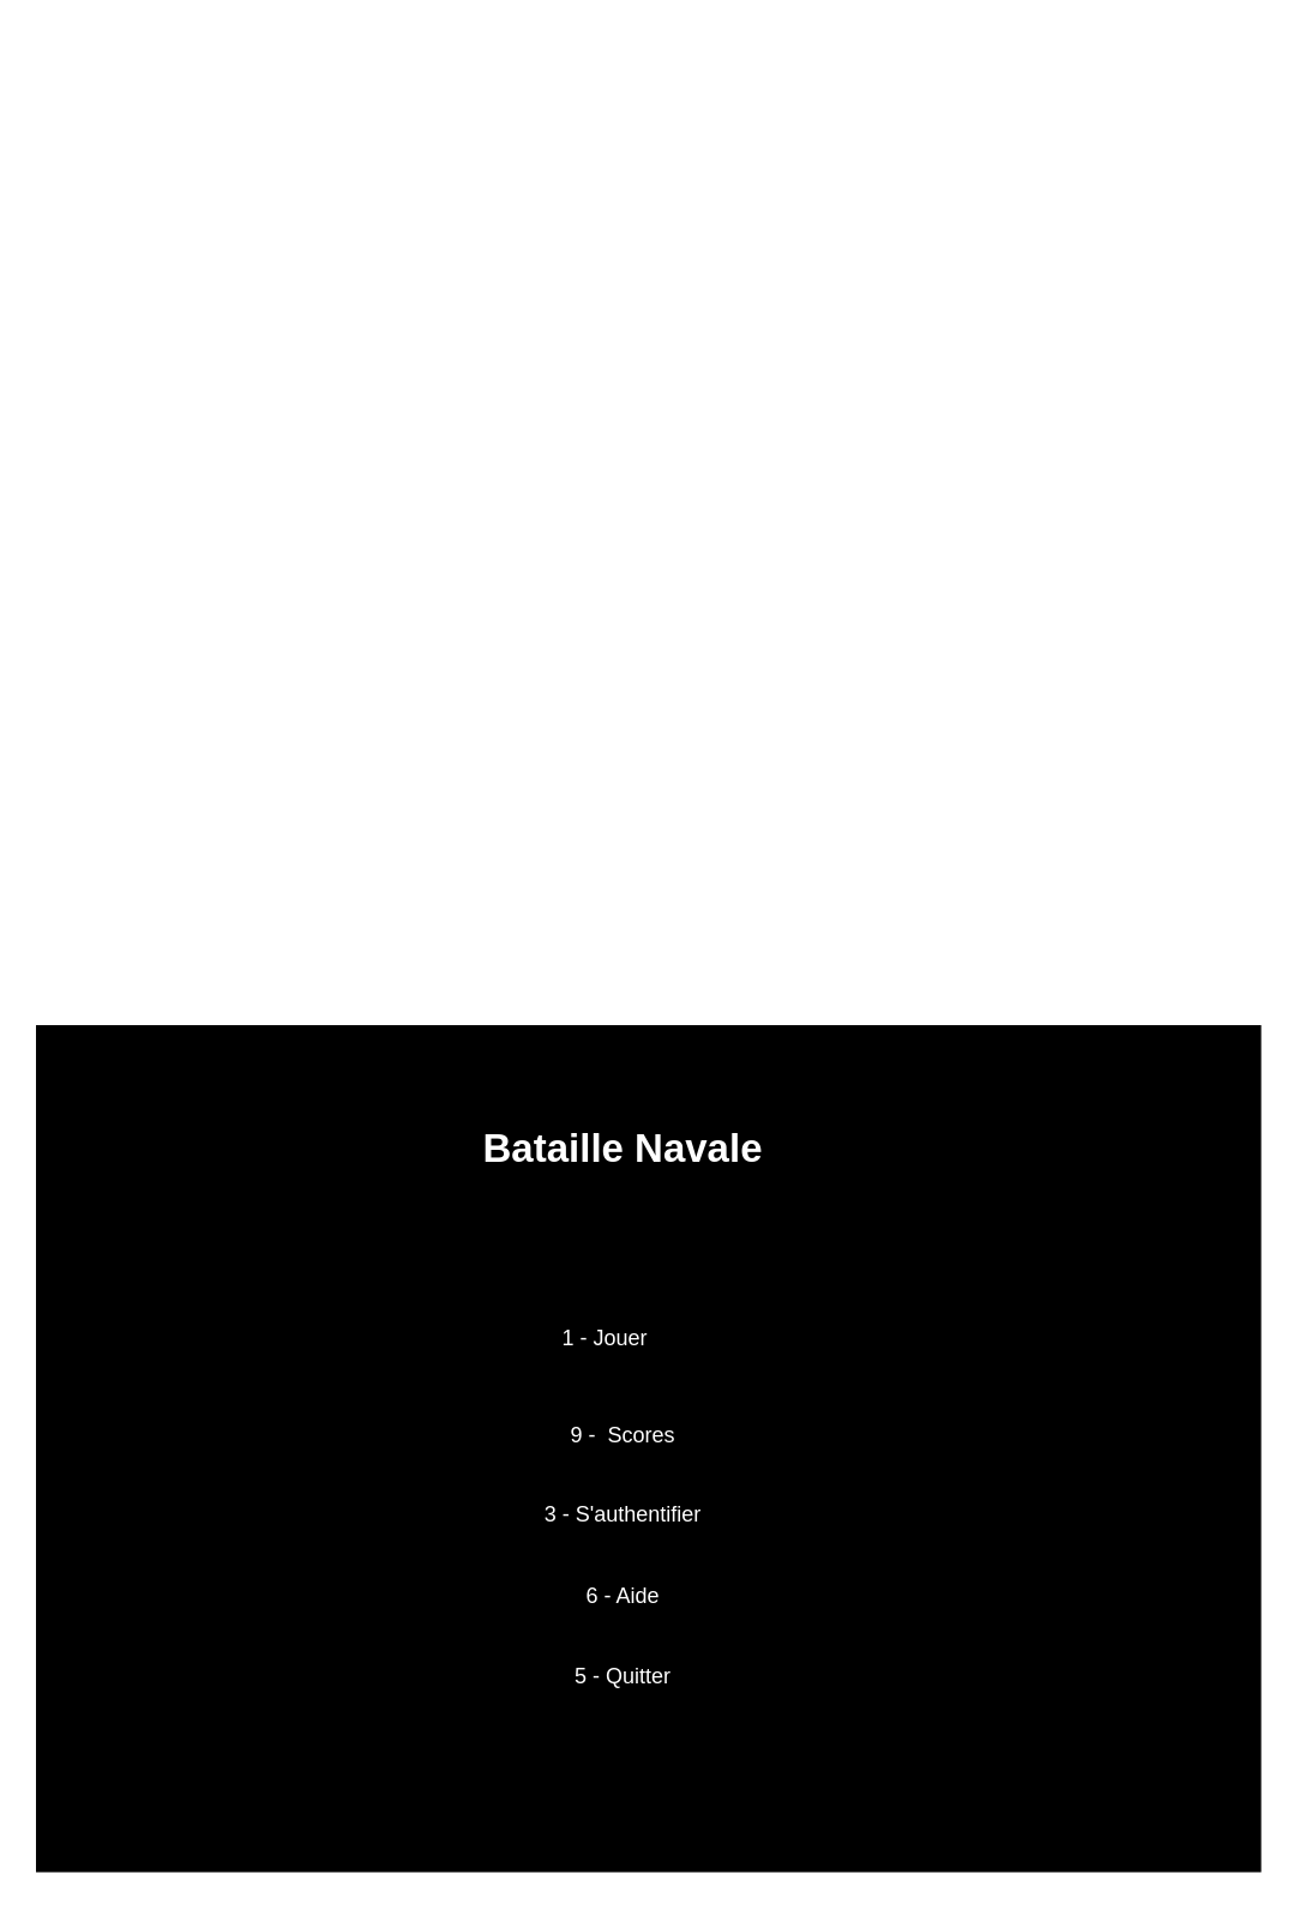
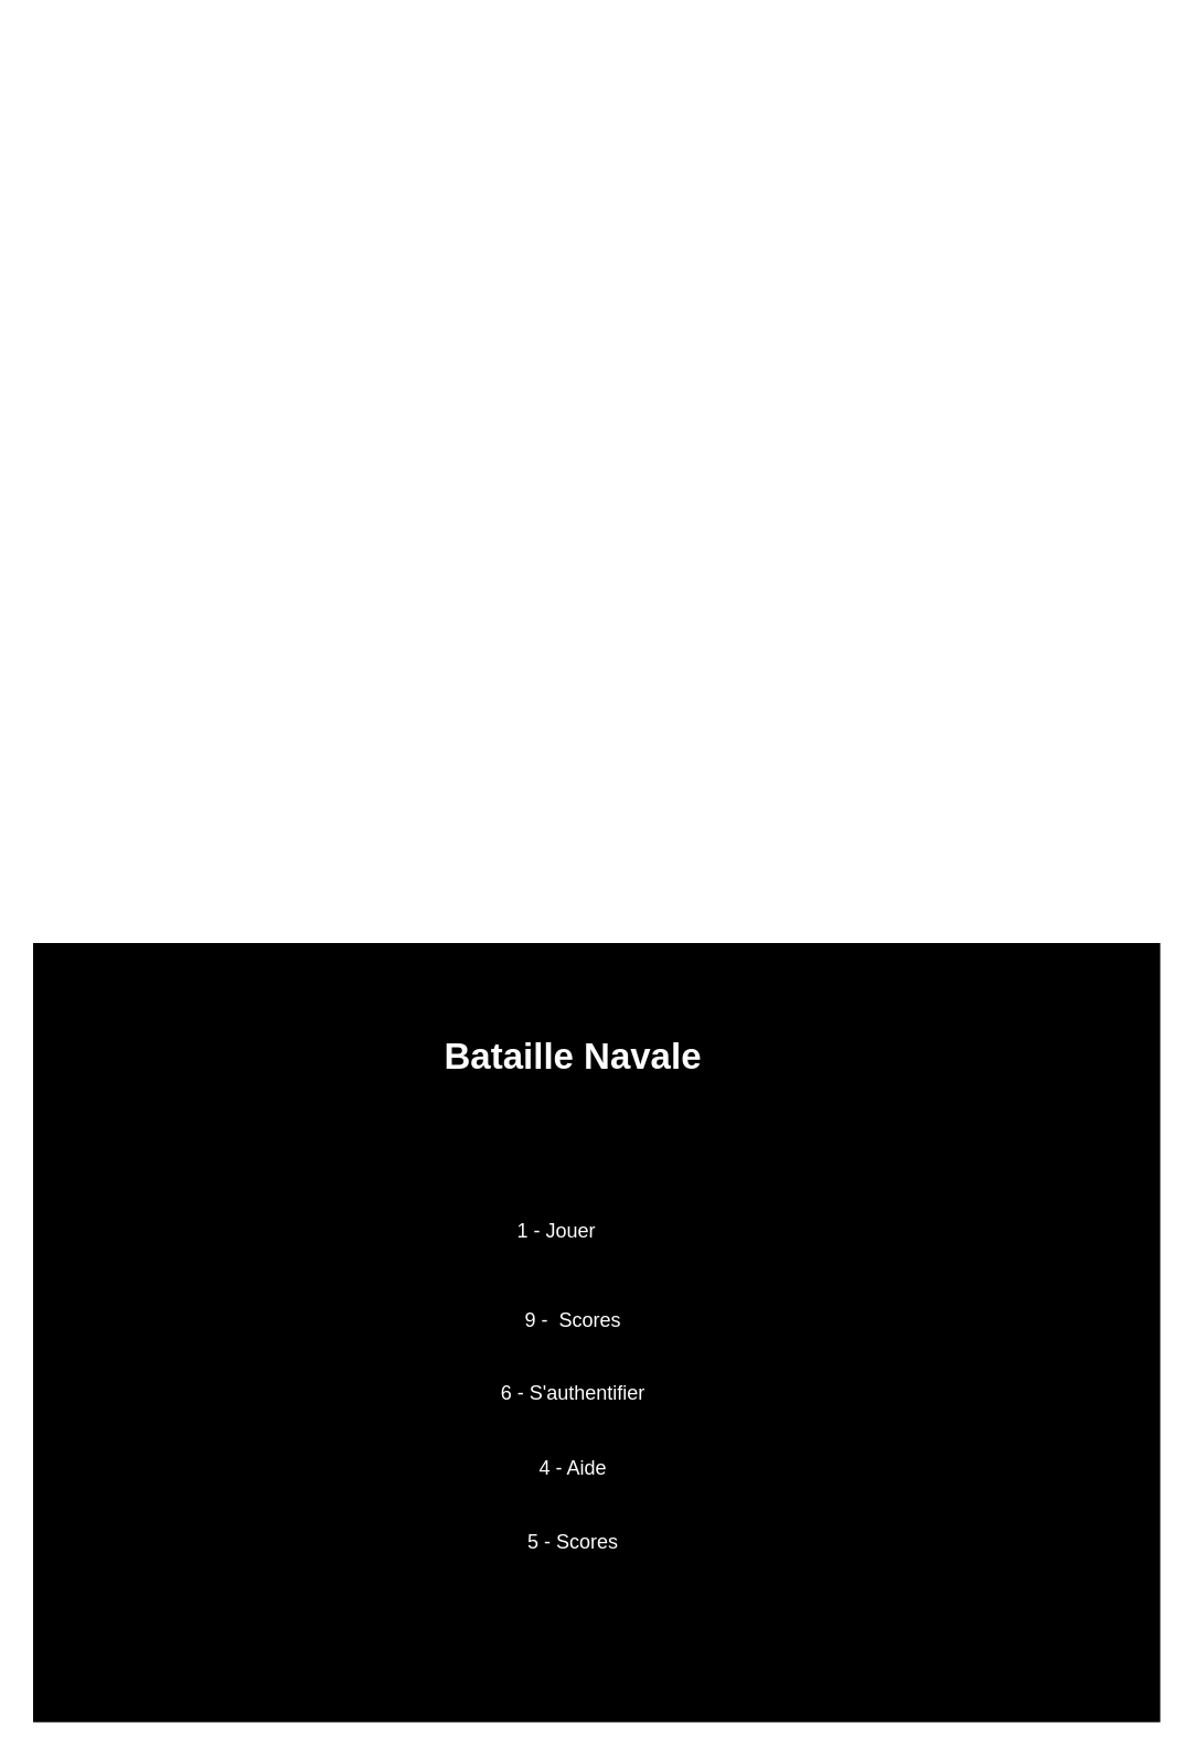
  <mxCell id="0" />
  <mxCell id="1" parent="0" />
  <mxCell id="2" value="" style="rounded=0;whiteSpace=wrap;html=1;fillColor=#000000;" parent="1" vertex="1"><mxGeometry x="20" y="570" width="680" height="470" as="geometry" /></mxCell>
  <mxCell id="3" value="&lt;font size=&quot;1&quot;&gt;&lt;b style=&quot;font-size: 22px&quot;&gt;Bataille Navale&lt;/b&gt;&lt;/font&gt;" style="text;html=1;align=center;verticalAlign=middle;whiteSpace=wrap;rounded=0;fontColor=#FFFFFF;" parent="1" vertex="1"><mxGeometry x="246.667" y="620.001" width="198.333" height="37.302" as="geometry" /></mxCell>
  <mxCell id="4" value="1 - Jouer" style="text;html=1;strokeColor=none;fillColor=none;align=center;verticalAlign=middle;whiteSpace=wrap;rounded=0;fontColor=#FFFFFF;" parent="1" vertex="1"><mxGeometry x="289.792" y="721.667" width="92.083" height="44.762" as="geometry" /></mxCell>
  <mxCell id="5" value="9 -&amp;nbsp; Scores" style="text;html=1;strokeColor=none;fillColor=none;align=center;verticalAlign=middle;whiteSpace=wrap;rounded=0;fontColor=#FFFFFF;" parent="1" vertex="1"><mxGeometry x="299.792" y="775.159" width="92.083" height="44.762" as="geometry" /></mxCell>
- <mxCell id="6" value="6 - Aide" style="text;html=1;strokeColor=none;fillColor=none;align=center;verticalAlign=middle;whiteSpace=wrap;rounded=0;fontColor=#FFFFFF;" parent="1" vertex="1"><mxGeometry x="299.792" y="864.681" width="92.083" height="44.762" as="geometry" /></mxCell>
+ <mxCell id="6" value="4 - Aide" style="text;html=1;strokeColor=none;fillColor=none;align=center;verticalAlign=middle;whiteSpace=wrap;rounded=0;fontColor=#FFFFFF;" parent="1" vertex="1"><mxGeometry x="299.792" y="864.681" width="92.083" height="44.762" as="geometry" /></mxCell>
  <mxCell id="7" value="&lt;font size=&quot;1&quot;&gt;&lt;b style=&quot;font-size: 22px&quot;&gt;Bataille Navale&lt;/b&gt;&lt;/font&gt;" style="text;html=1;align=center;verticalAlign=middle;whiteSpace=wrap;rounded=0;fontColor=#FFFFFF;" parent="1" vertex="1"><mxGeometry x="260.837" y="20.001" width="198.333" height="37.302" as="geometry" /></mxCell>
- <mxCell id="8" value="3 - S'authentifier" style="text;html=1;strokeColor=none;fillColor=none;align=center;verticalAlign=middle;whiteSpace=wrap;rounded=0;fontColor=#FFFFFF;" parent="1" vertex="1"><mxGeometry x="299.792" y="819.917" width="92.083" height="44.762" as="geometry" /></mxCell>
- <mxCell id="9" value="5 - Quitter" style="text;html=1;strokeColor=none;fillColor=none;align=center;verticalAlign=middle;whiteSpace=wrap;rounded=0;fontColor=#FFFFFF;" parent="1" vertex="1"><mxGeometry x="299.792" y="909.441" width="92.083" height="44.762" as="geometry" /></mxCell>
+ <mxCell id="8" value="6 - S'authentifier" style="text;html=1;strokeColor=none;fillColor=none;align=center;verticalAlign=middle;whiteSpace=wrap;rounded=0;fontColor=#FFFFFF;" parent="1" vertex="1"><mxGeometry x="299.792" y="819.917" width="92.083" height="44.762" as="geometry" /></mxCell>
+ <mxCell id="9" value="5 - Scores" style="text;html=1;strokeColor=none;fillColor=none;align=center;verticalAlign=middle;whiteSpace=wrap;rounded=0;fontColor=#FFFFFF;" parent="1" vertex="1"><mxGeometry x="299.792" y="909.441" width="92.083" height="44.762" as="geometry" /></mxCell>
